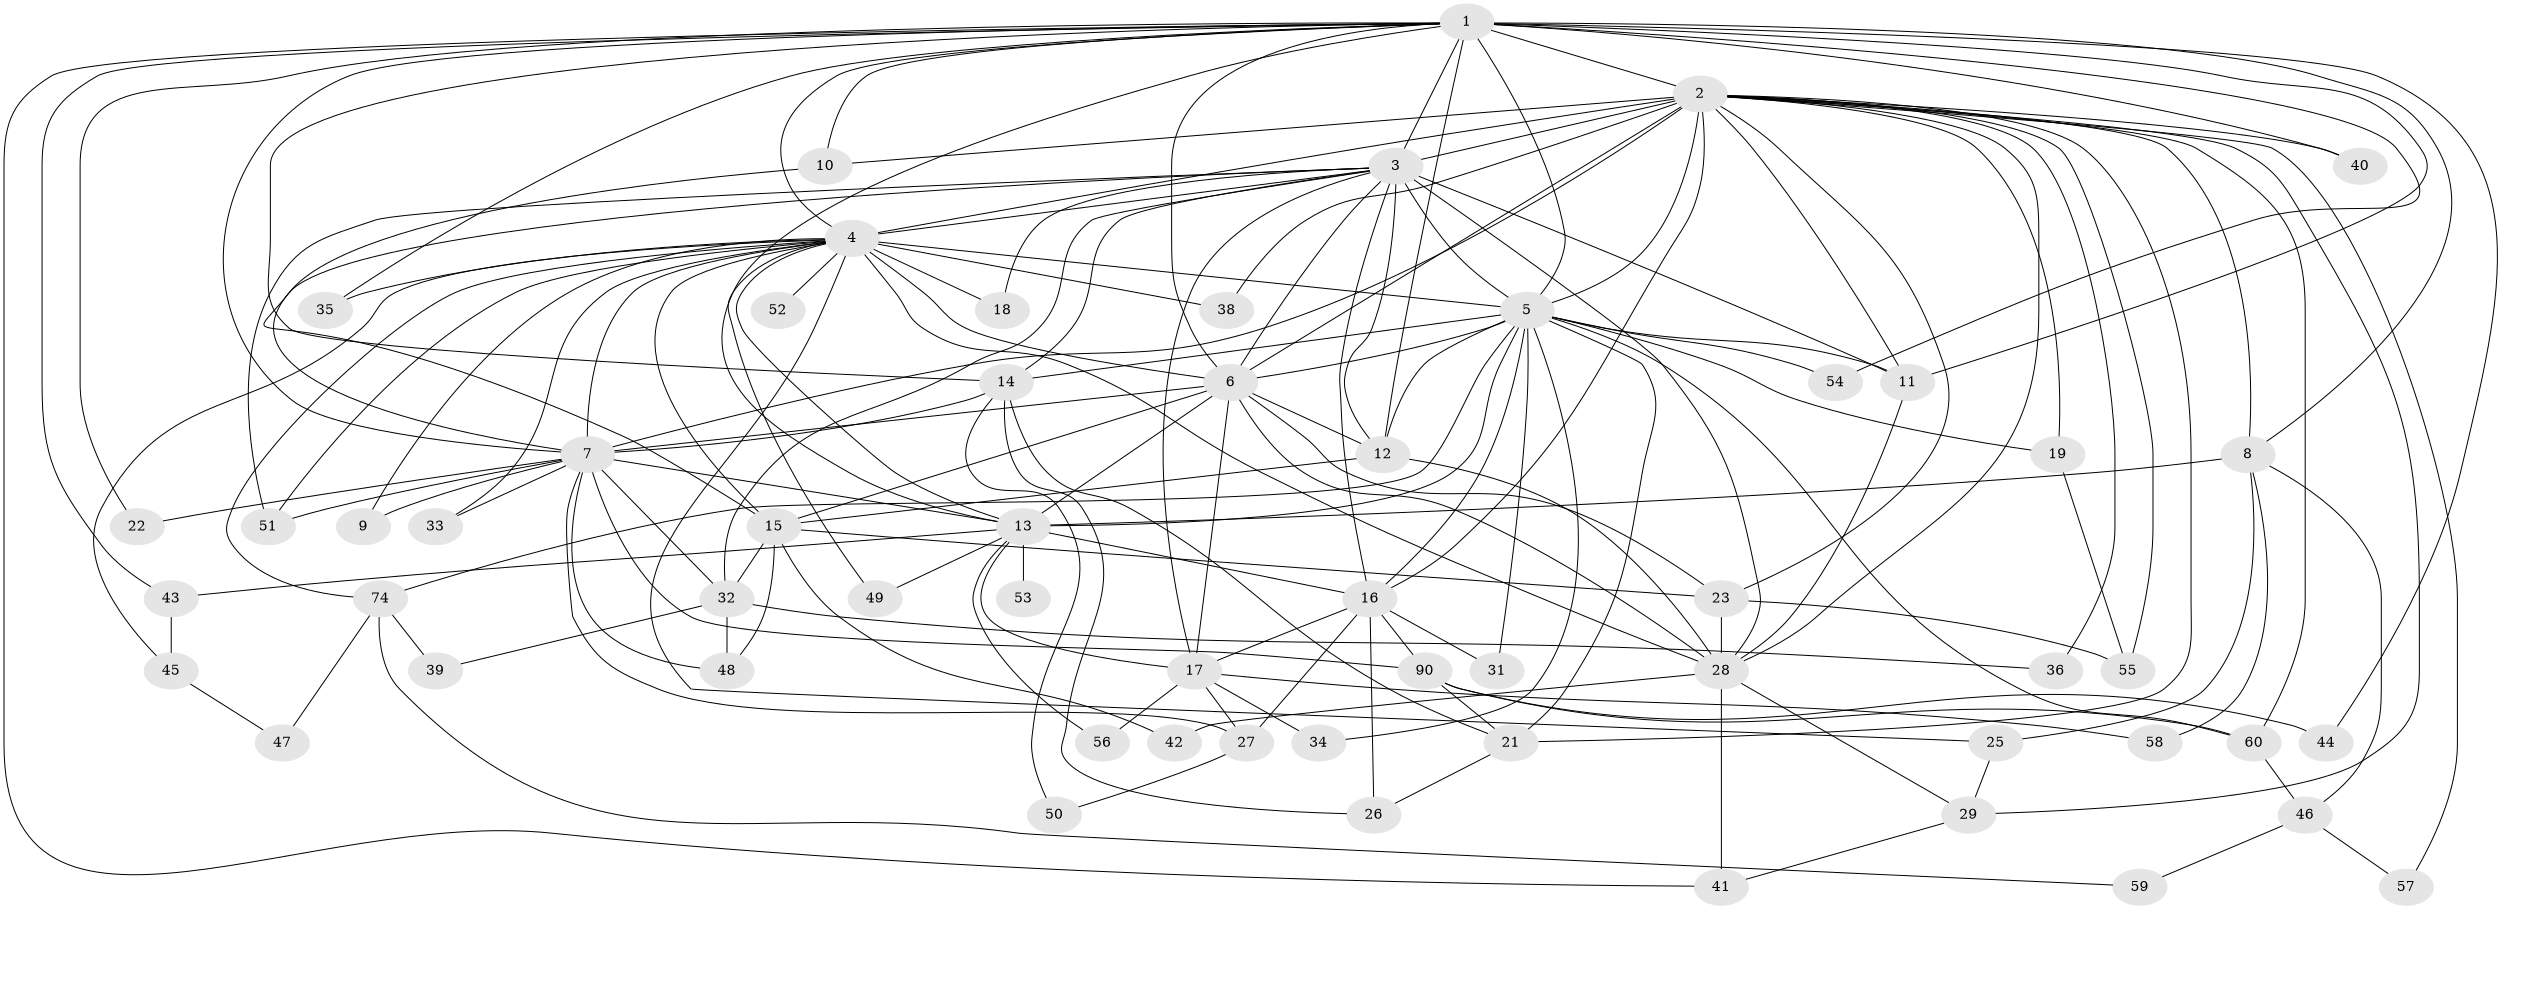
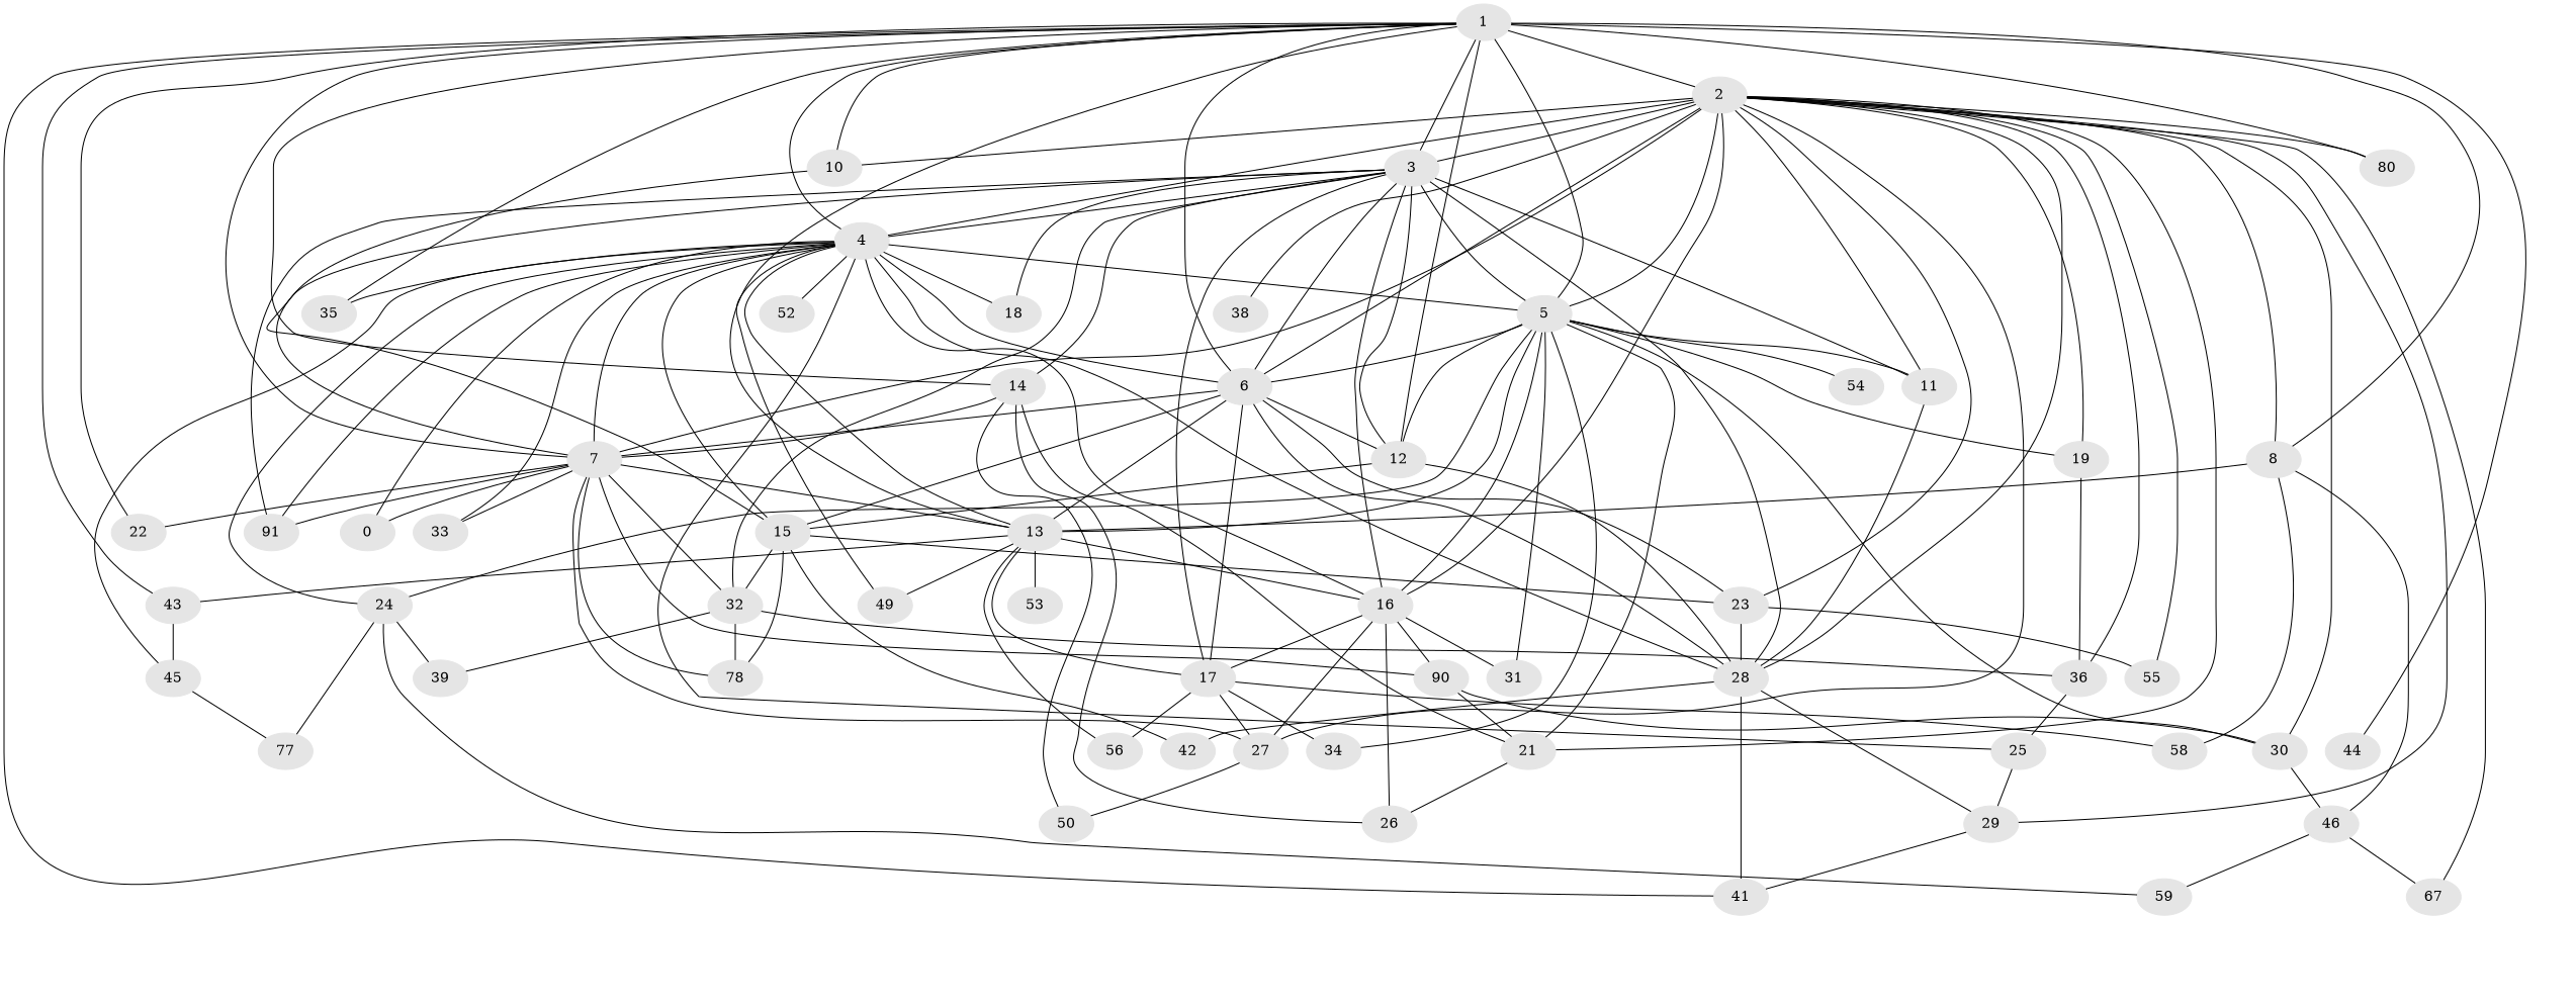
  graph {
    node [color=gray90 style=filled]
    edge [weight=1.0]
    1
    2
    3
    4
    5
    6
    7
    8
    10
    11
    12
    13
    14
    22
    35
-   40
+   40 [label=80]
    41
    43
    44
    54
    16
    19
    21
    23
    27
    28
    29
-   30 [label=60]
+   30
    36
    38
    55
-   57
+   57 [label=67]
    17
    18
    32
-   51
-   9
+   51 [label=91]
+   9 [label=0]
    15
-   24 [label=74]
+   24
    25
    33
    45
    49
    52
    31
    34
    n47 [label=90]
-   48
+   48 [label=78]
    46
    58
    53
    56
    26
    50
    42
    39
-   47
+   47 [label=77]
    59
    1 -- 2 [weight=2.0]
    1 -- 3 [weight=2.0]
    1 -- 4
    1 -- 5 [weight=3.0]
    1 -- 6
    1 -- 7
    1 -- 8
    1 -- 10
-   1 -- 11 [weight=2.0]
    1 -- 12
    1 -- 13
    1 -- 14
    1 -- 22
    1 -- 35
    1 -- 40
    1 -- 41
    1 -- 43
    1 -- 44
-   1 -- 54
    2 -- 3 [weight=4.0]
    2 -- 4 [weight=2.0]
    2 -- 5 [weight=4.0]
    2 -- 6 [weight=2.0]
    2 -- 7 [weight=2.0]
    2 -- 8
    2 -- 10
    2 -- 11
    2 -- 40
    2 -- 16
    2 -- 19
    2 -- 21 [weight=2.0]
    2 -- 23
+   2 -- 27
    2 -- 28
    2 -- 29
    2 -- 30 [weight=2.0]
    2 -- 36
    2 -- 38
    2 -- 55
    2 -- 57
    3 -- 4 [weight=2.0]
    3 -- 5 [weight=4.0]
    3 -- 6 [weight=3.0]
    3 -- 7 [weight=2.0]
    3 -- 11 [weight=5.0]
    3 -- 12 [weight=4.0]
    3 -- 14
    3 -- 16
    3 -- 28
    3 -- 17
    3 -- 18 [weight=2.0]
    3 -- 32 [weight=2.0]
    3 -- 51
    4 -- 5 [weight=4.0]
    4 -- 6
    4 -- 7
    4 -- 13
    4 -- 35
    4 -- 28
-   4 -- 38
+   4 -- 16
    4 -- 18
    4 -- 51
    4 -- 9
    4 -- 15
    4 -- 24
    4 -- 25
    4 -- 33
    4 -- 45
    4 -- 49
    4 -- 52
    5 -- 6 [weight=3.0]
    5 -- 11
    5 -- 12
    5 -- 13 [weight=12.0]
-   5 -- 14
    5 -- 54
    5 -- 16 [weight=2.0]
    5 -- 19
    5 -- 21
    5 -- 30
    5 -- 24
    5 -- 31
    5 -- 34
    6 -- 7
    6 -- 12
    6 -- 13 [weight=2.0]
    6 -- 23 [weight=3.0]
    6 -- 28
    6 -- 17 [weight=2.0]
    6 -- 15
    7 -- 13
    7 -- 22
    7 -- 27
    7 -- 32
    7 -- 51
    7 -- 9
    7 -- 33
    7 -- n47
    7 -- 48
    8 -- 13
-   8 -- 25
+   36 -- 25
    8 -- 46
    8 -- 58
    10 -- 15
    11 -- 28
    12 -- 28
    12 -- 15
    13 -- 43
    13 -- 16
    13 -- 17
    13 -- 49
    13 -- 53 [weight=2.0]
    13 -- 56
    14 -- 7 [weight=3.0]
    14 -- 21
    14 -- 26
    14 -- 50
    43 -- 45
    16 -- 27
    16 -- 17
    16 -- 31
    16 -- n47
    16 -- 26
-   19 -- 55
+   19 -- 36
    21 -- 26
    23 -- 28
    23 -- 55
    27 -- 50
    28 -- 41
    28 -- 29
    28 -- 42
    29 -- 41
    30 -- 46
    17 -- 27
    17 -- 34
    17 -- 58
    17 -- 56
    32 -- 36
    32 -- 48
    32 -- 39
    15 -- 23
    15 -- 32
    15 -- 48
    15 -- 42
    24 -- 39
    24 -- 47
    24 -- 59
    25 -- 29
    45 -- 47
-   n47 -- 44
    n47 -- 21
    n47 -- 30
    46 -- 57
    46 -- 59
  }
